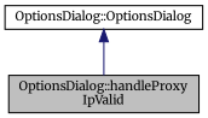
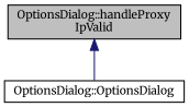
  digraph {
    rankdir=TB
    fontname=Merriweather
    node [color=black fontname=Merriweather fontsize=10 shape=record style=filled]
    n1 [fillcolor=grey75 fontcolor=black height=0.2 label="OptionsDialog::handleProxy\lIpValid" width=0.4]
    n2 [fillcolor=white height=0.2 label="OptionsDialog::OptionsDialog" width=0.4]
-   n2 -> n1 [color=midnightblue dir=back fontname=Merriweather fontsize=10 labelfontname=Helvetica labelfontsize=10 style=solid]
+   n1 -> n2 [color=midnightblue dir=back fontname=Merriweather fontsize=10 labelfontname=Helvetica labelfontsize=10 style=solid]
  }
